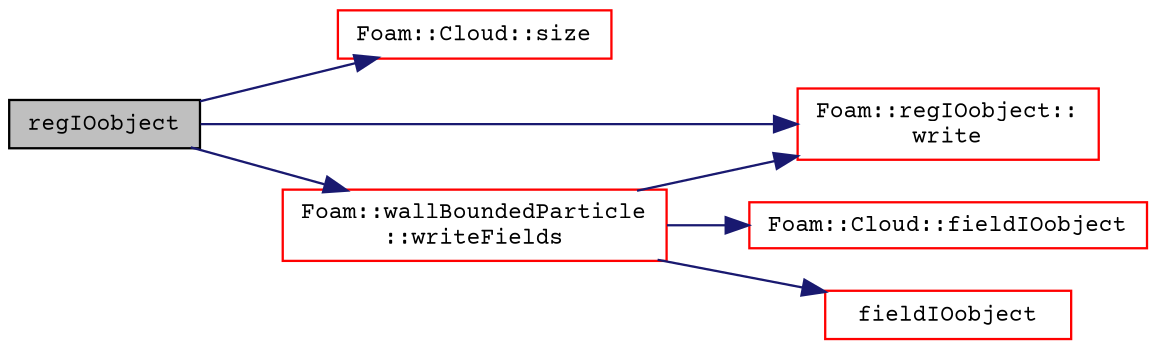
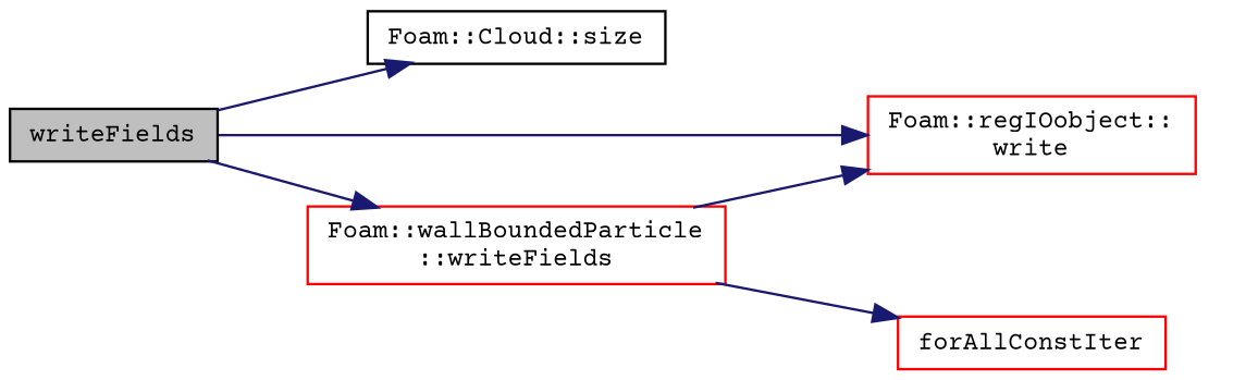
  digraph {
    fontname="Courier Prime"
    rankdir=LR
    node [color=red fontname="Courier Prime" fontsize=10 shape=record]
    edge [color=midnightblue fontname="Courier Prime" fontsize=10 labelfontname=Helvetica labelfontsize=10 style=solid]
-   n1 [color=black fillcolor=grey75 fontcolor=black height=0.2 label=regIOobject style=filled width=0.4]
-   n2 [height=0.2 label="Foam::Cloud::size" width=0.4]
+   n1 [color=black fillcolor=grey75 fontcolor=black height=0.2 label=writeFields style=filled width=0.4]
+   n2 [color=black height=0.2 label="Foam::Cloud::size" width=0.4]
    n3 [height=0.2 label="Foam::regIOobject::\lwrite" width=0.4]
    n4 [height=0.2 label="Foam::wallBoundedParticle\l::writeFields" width=0.4]
-   n5 [height=0.2 label="Foam::Cloud::fieldIOobject" width=0.4]
-   n6 [height=0.2 label=fieldIOobject width=0.4]
+   n6 [height=0.2 label=forAllConstIter width=0.4]
    n1 -> n2
    n1 -> n3
    n1 -> n4
    n4 -> n3
-   n4 -> n5
    n4 -> n6
  }
